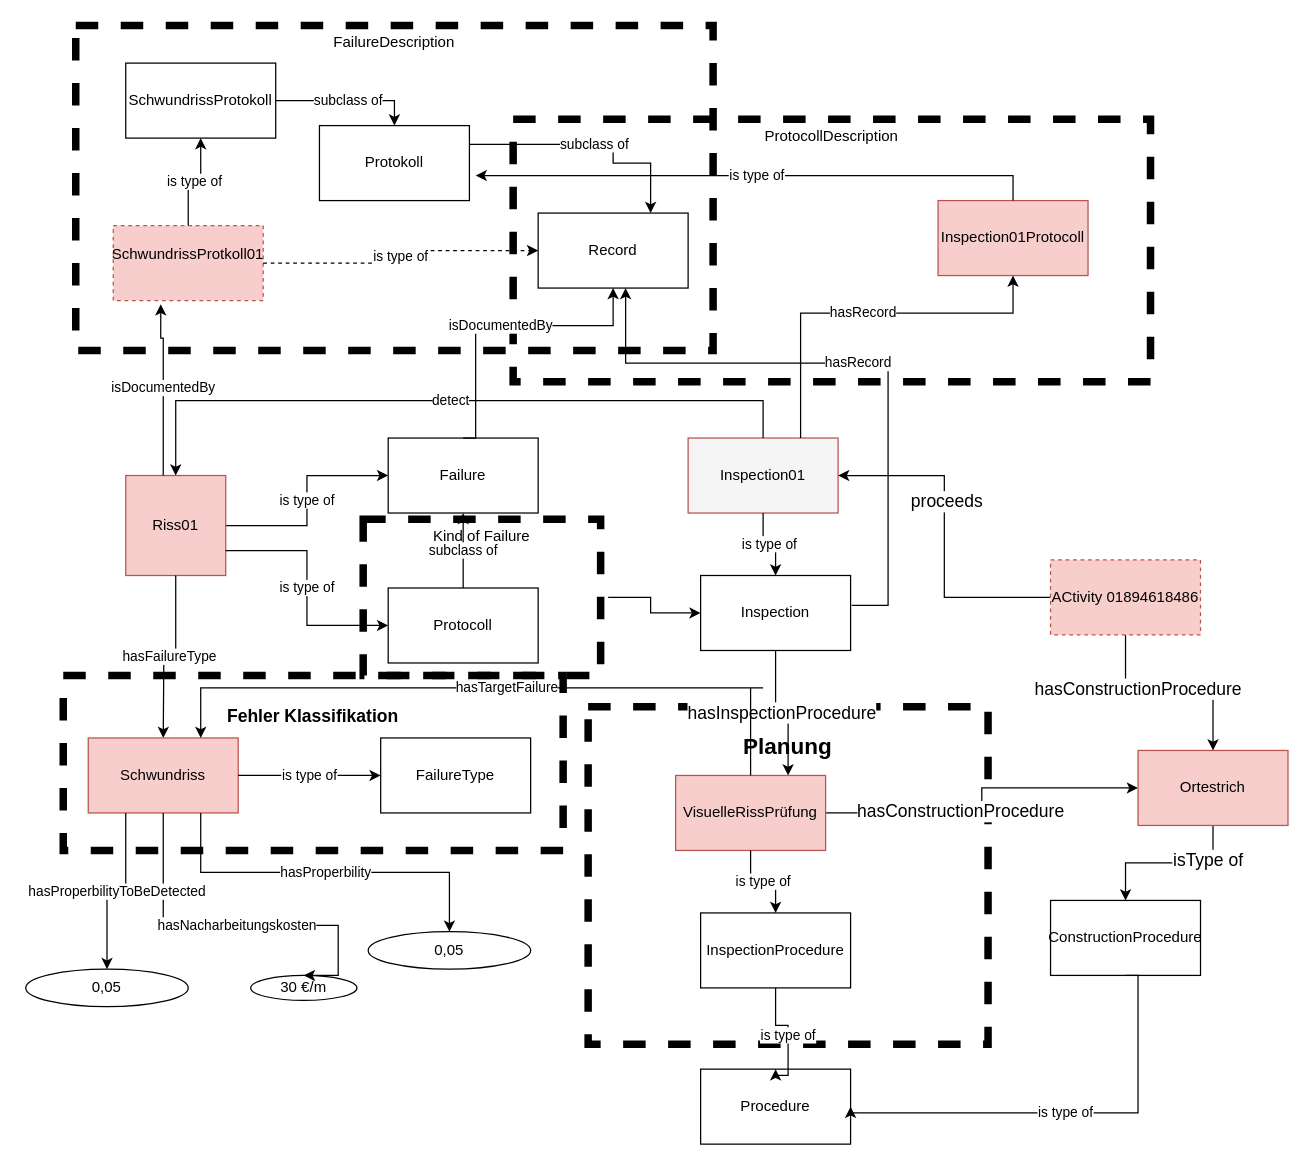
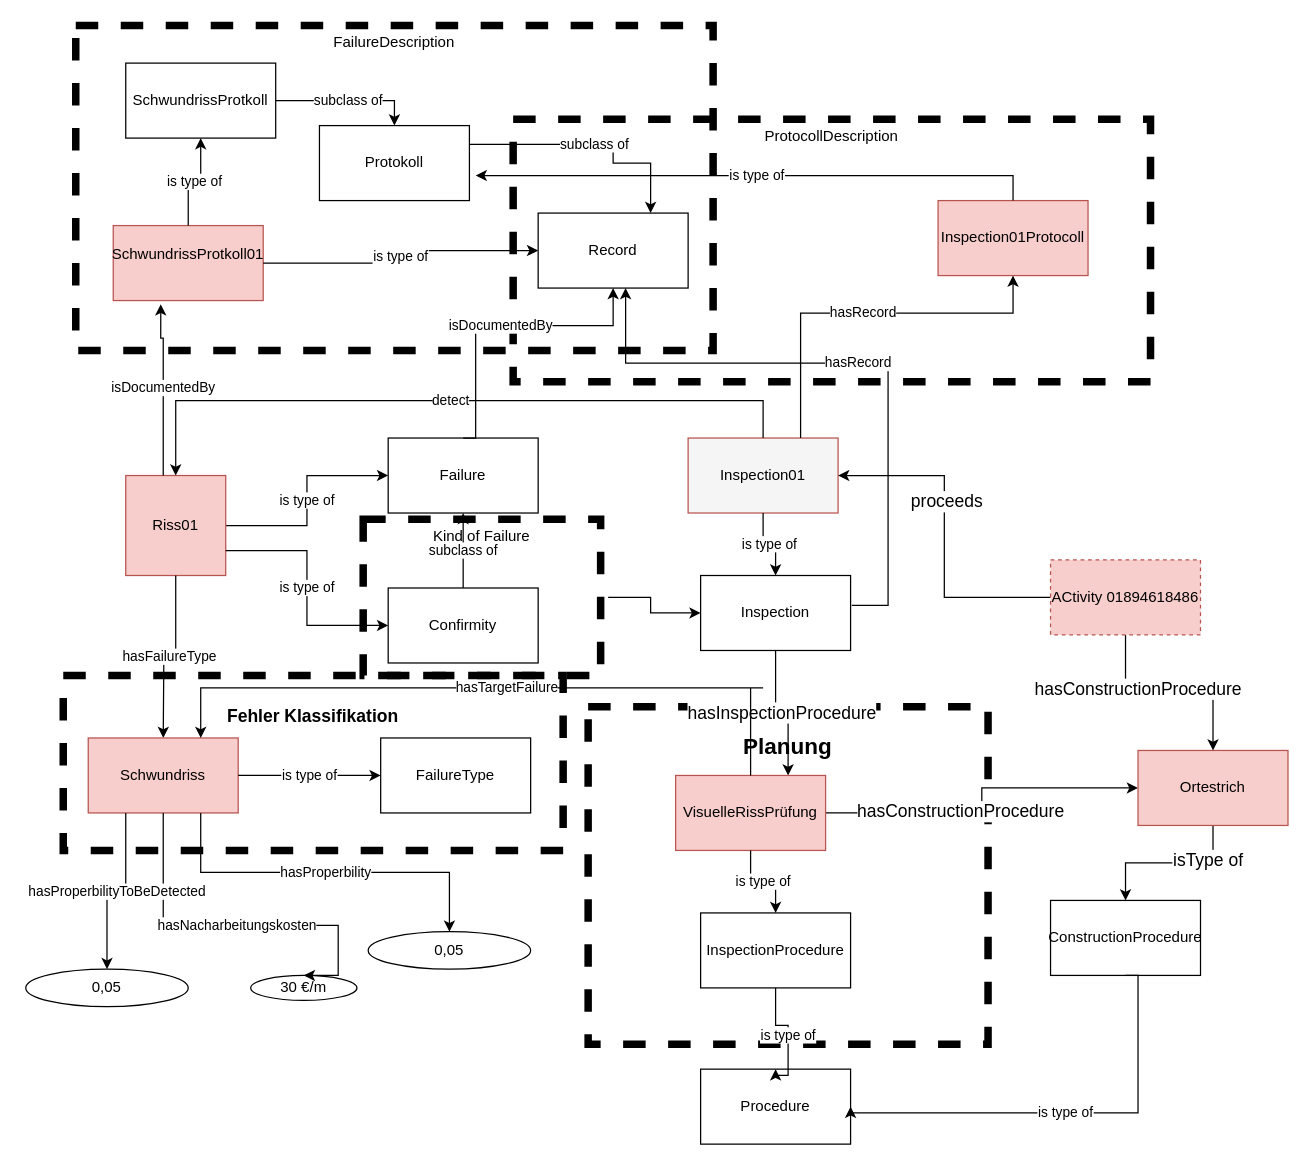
  <mxCell id="0" />
  <mxCell id="1" parent="0" />
  <mxCell id="2" value="" style="edgeStyle=orthogonalEdgeStyle;rounded=0;orthogonalLoop=1;jettySize=auto;html=1;fontSize=14;" edge="1" parent="1" source="3" target="20"><mxGeometry relative="1" as="geometry" /></mxCell>
  <mxCell id="3" value="Kind of Failure" style="rounded=0;whiteSpace=wrap;html=1;glass=0;strokeWidth=6;dashed=1;perimeterSpacing=6;gradientColor=none;fillColor=none;verticalAlign=top;" vertex="1" parent="1"><mxGeometry x="290" y="415" width="190" height="125" as="geometry" /></mxCell>
  <mxCell id="4" value="ProtocollDescription" style="rounded=0;whiteSpace=wrap;html=1;glass=0;strokeWidth=6;dashed=1;perimeterSpacing=6;gradientColor=none;fillColor=none;verticalAlign=top;" vertex="1" parent="1"><mxGeometry x="410" y="95" width="510" height="210" as="geometry" /></mxCell>
  <mxCell id="5" value="&lt;h2&gt;&lt;font style=&quot;font-size: 14px; line-height: 1.3;&quot;&gt;Fehler Klassifikation&lt;/font&gt;&lt;/h2&gt;" style="rounded=0;whiteSpace=wrap;html=1;glass=0;strokeWidth=6;dashed=1;perimeterSpacing=6;gradientColor=none;fillColor=none;verticalAlign=top;" vertex="1" parent="1"><mxGeometry x="50" y="540" width="400" height="140" as="geometry" /></mxCell>
  <mxCell id="6" value="&lt;h2&gt;Planung&lt;/h2&gt;" style="rounded=0;whiteSpace=wrap;html=1;glass=0;strokeWidth=6;dashed=1;perimeterSpacing=6;gradientColor=none;fillColor=none;verticalAlign=top;" vertex="1" parent="1"><mxGeometry x="470" y="565" width="320" height="270" as="geometry" /></mxCell>
  <mxCell id="7" value="is type of" style="edgeStyle=orthogonalEdgeStyle;rounded=0;orthogonalLoop=1;jettySize=auto;html=1;" edge="1" parent="1" source="8" target="10"><mxGeometry relative="1" as="geometry"><mxPoint x="370" y="390" as="targetPoint" /></mxGeometry></mxCell>
  <mxCell id="8" value="&lt;div&gt;Riss01&lt;/div&gt;" style="whiteSpace=wrap;html=1;aspect=fixed;flipH=0;flipV=1;fillColor=#f8cecc;strokeColor=#b85450;" vertex="1" parent="1"><mxGeometry x="100" y="380" width="80" height="80" as="geometry" /></mxCell>
  <mxCell id="9" value="subclass of" style="edgeStyle=orthogonalEdgeStyle;rounded=0;orthogonalLoop=1;jettySize=auto;html=1;entryX=0.5;entryY=1;entryDx=0;entryDy=0;exitX=0.5;exitY=0;exitDx=0;exitDy=0;" edge="1" parent="1" source="12" target="10"><mxGeometry relative="1" as="geometry"><mxPoint x="430" y="430" as="sourcePoint" /></mxGeometry></mxCell>
  <mxCell id="10" value="Failure" style="rounded=0;whiteSpace=wrap;html=1;" vertex="1" parent="1"><mxGeometry x="310" y="350" width="120" height="60" as="geometry" /></mxCell>
  <mxCell id="11" value="is type of" style="edgeStyle=orthogonalEdgeStyle;rounded=0;orthogonalLoop=1;jettySize=auto;html=1;exitX=1;exitY=0.75;exitDx=0;exitDy=0;entryX=0;entryY=0.5;entryDx=0;entryDy=0;" edge="1" parent="1" source="8" target="12"><mxGeometry relative="1" as="geometry"><mxPoint x="470" y="470" as="targetPoint" /><mxPoint x="250" y="400" as="sourcePoint" /></mxGeometry></mxCell>
- <mxCell id="12" value="Protocoll" style="rounded=0;whiteSpace=wrap;html=1;" vertex="1" parent="1"><mxGeometry x="310" y="470" width="120" height="60" as="geometry" /></mxCell>
+ <mxCell id="12" value="Confirmity" style="rounded=0;whiteSpace=wrap;html=1;" vertex="1" parent="1"><mxGeometry x="310" y="470" width="120" height="60" as="geometry" /></mxCell>
  <mxCell id="13" value="hasFailureType" style="edgeStyle=orthogonalEdgeStyle;rounded=0;orthogonalLoop=1;jettySize=auto;html=1;exitX=0.5;exitY=1;exitDx=0;exitDy=0;" edge="1" parent="1" source="8"><mxGeometry relative="1" as="geometry"><mxPoint x="130" y="590" as="targetPoint" /><mxPoint x="150" y="590" as="sourcePoint" /></mxGeometry></mxCell>
  <mxCell id="14" value="Schwundriss" style="rounded=0;whiteSpace=wrap;html=1;fillColor=#f8cecc;strokeColor=#b85450;" vertex="1" parent="1"><mxGeometry x="70" y="590" width="120" height="60" as="geometry" /></mxCell>
  <mxCell id="15" value="is type of" style="edgeStyle=orthogonalEdgeStyle;rounded=0;orthogonalLoop=1;jettySize=auto;html=1;exitX=1;exitY=0.5;exitDx=0;exitDy=0;entryX=0;entryY=0.5;entryDx=0;entryDy=0;" edge="1" parent="1" target="16" source="14"><mxGeometry relative="1" as="geometry"><mxPoint x="510" y="620" as="targetPoint" /><mxPoint x="210" y="590" as="sourcePoint" /></mxGeometry></mxCell>
  <mxCell id="16" value="FailureType" style="rounded=0;whiteSpace=wrap;html=1;" vertex="1" parent="1"><mxGeometry x="304" y="590" width="120" height="60" as="geometry" /></mxCell>
  <mxCell id="17" value="Inspection01" style="rounded=0;whiteSpace=wrap;html=1;fillColor=#f5f5f5;strokeColor=#b85450;" vertex="1" parent="1"><mxGeometry x="550" y="350" width="120" height="60" as="geometry" /></mxCell>
  <mxCell id="18" value="&lt;div&gt;detect&lt;/div&gt;" style="edgeStyle=orthogonalEdgeStyle;rounded=0;orthogonalLoop=1;jettySize=auto;html=1;exitX=0.5;exitY=0;exitDx=0;exitDy=0;" edge="1" parent="1" source="17"><mxGeometry relative="1" as="geometry"><mxPoint x="140" y="380" as="targetPoint" /><mxPoint x="140" y="470" as="sourcePoint" /><Array as="points"><mxPoint x="610" y="320" /><mxPoint x="140" y="320" /></Array></mxGeometry></mxCell>
  <mxCell id="19" value="hasInspectionProcedure" style="edgeStyle=orthogonalEdgeStyle;rounded=0;orthogonalLoop=1;jettySize=auto;html=1;fontSize=14;entryX=0.75;entryY=0;entryDx=0;entryDy=0;" edge="1" parent="1" source="20" target="24"><mxGeometry relative="1" as="geometry" /></mxCell>
  <mxCell id="20" value="Inspection" style="rounded=0;whiteSpace=wrap;html=1;" vertex="1" parent="1"><mxGeometry x="560" y="460" width="120" height="60" as="geometry" /></mxCell>
  <mxCell id="21" value="is type of" style="edgeStyle=orthogonalEdgeStyle;rounded=0;orthogonalLoop=1;jettySize=auto;html=1;entryX=0.5;entryY=0;entryDx=0;entryDy=0;exitX=0.5;exitY=1;exitDx=0;exitDy=0;" edge="1" parent="1" source="17" target="20"><mxGeometry relative="1" as="geometry"><mxPoint x="320" y="390" as="targetPoint" /><mxPoint x="180" y="430" as="sourcePoint" /></mxGeometry></mxCell>
  <mxCell id="22" style="edgeStyle=orthogonalEdgeStyle;rounded=0;orthogonalLoop=1;jettySize=auto;html=1;fontSize=14;" edge="1" parent="1" source="24" target="55"><mxGeometry relative="1" as="geometry" /></mxCell>
  <mxCell id="23" value="hasConstructionProcedure" style="edgeLabel;html=1;align=center;verticalAlign=middle;resizable=0;points=[];fontSize=14;" vertex="1" connectable="0" parent="22"><mxGeometry x="-0.201" y="2" relative="1" as="geometry"><mxPoint x="-1" as="offset" /></mxGeometry></mxCell>
  <mxCell id="24" value="VisuelleRissPrüfung" style="rounded=0;whiteSpace=wrap;html=1;fillColor=#f8cecc;strokeColor=#b85450;" vertex="1" parent="1"><mxGeometry x="540" y="620" width="120" height="60" as="geometry" /></mxCell>
  <mxCell id="25" value="hasTargetFailure" style="edgeStyle=orthogonalEdgeStyle;rounded=0;orthogonalLoop=1;jettySize=auto;html=1;exitX=0.5;exitY=0;exitDx=0;exitDy=0;" edge="1" parent="1" source="24"><mxGeometry relative="1" as="geometry"><mxPoint x="160" y="590" as="targetPoint" /><mxPoint x="140" y="740" as="sourcePoint" /><Array as="points"><mxPoint x="610" y="550" /><mxPoint x="160" y="550" /><mxPoint x="160" y="590" /></Array></mxGeometry></mxCell>
  <mxCell id="26" value="InspectionProcedure" style="rounded=0;whiteSpace=wrap;html=1;" vertex="1" parent="1"><mxGeometry x="560" y="730" width="120" height="60" as="geometry" /></mxCell>
  <mxCell id="27" value="is type of" style="edgeStyle=orthogonalEdgeStyle;rounded=0;orthogonalLoop=1;jettySize=auto;html=1;entryX=0.5;entryY=0;entryDx=0;entryDy=0;exitX=0.5;exitY=1;exitDx=0;exitDy=0;" edge="1" parent="1" source="24" target="26"><mxGeometry relative="1" as="geometry"><mxPoint x="320" y="660" as="targetPoint" /><mxPoint x="180" y="700" as="sourcePoint" /></mxGeometry></mxCell>
  <mxCell id="28" value="&lt;div&gt;0,05&lt;/div&gt;" style="ellipse;whiteSpace=wrap;html=1;" vertex="1" parent="1"><mxGeometry x="294" y="745" width="130" height="30" as="geometry" /></mxCell>
  <mxCell id="29" value="hasProperbility" style="edgeStyle=orthogonalEdgeStyle;rounded=0;orthogonalLoop=1;jettySize=auto;html=1;exitX=0.75;exitY=1;exitDx=0;exitDy=0;entryX=0.5;entryY=0;entryDx=0;entryDy=0;" edge="1" parent="1" source="14" target="28"><mxGeometry relative="1" as="geometry"><mxPoint x="314" y="630" as="targetPoint" /><mxPoint x="200" y="630" as="sourcePoint" /></mxGeometry></mxCell>
  <mxCell id="30" value="FailureDescription" style="rounded=0;whiteSpace=wrap;html=1;glass=0;strokeWidth=6;dashed=1;perimeterSpacing=6;gradientColor=none;fillColor=none;verticalAlign=top;" vertex="1" parent="1"><mxGeometry x="60" y="20" width="510" height="260" as="geometry" /></mxCell>
  <mxCell id="31" value="Record" style="rounded=0;whiteSpace=wrap;html=1;" vertex="1" parent="1"><mxGeometry x="430" y="170" width="120" height="60" as="geometry" /></mxCell>
- <mxCell id="32" value="&lt;div&gt;SchwundrissProtkoll01&lt;/div&gt;&lt;div&gt;&lt;br&gt;&lt;/div&gt;" style="rounded=0;whiteSpace=wrap;html=1;fillColor=#f8cecc;strokeColor=#b85450;dashed=1;" vertex="1" parent="1"><mxGeometry x="90" y="180" width="120" height="60" as="geometry" /></mxCell>
- <mxCell id="33" value="is type of" style="edgeStyle=orthogonalEdgeStyle;rounded=0;orthogonalLoop=1;jettySize=auto;html=1;exitX=1;exitY=0.5;exitDx=0;exitDy=0;entryX=0;entryY=0.5;entryDx=0;entryDy=0;dashed=1;" edge="1" parent="1" source="32" target="31"><mxGeometry relative="1" as="geometry"><mxPoint x="380" y="180" as="targetPoint" /><mxPoint x="240" y="220" as="sourcePoint" /></mxGeometry></mxCell>
+ <mxCell id="32" value="&lt;div&gt;SchwundrissProtkoll01&lt;/div&gt;&lt;div&gt;&lt;br&gt;&lt;/div&gt;" style="rounded=0;whiteSpace=wrap;html=1;fillColor=#f8cecc;strokeColor=#b85450;" vertex="1" parent="1"><mxGeometry x="90" y="180" width="120" height="60" as="geometry" /></mxCell>
+ <mxCell id="33" value="is type of" style="edgeStyle=orthogonalEdgeStyle;rounded=0;orthogonalLoop=1;jettySize=auto;html=1;exitX=1;exitY=0.5;exitDx=0;exitDy=0;entryX=0;entryY=0.5;entryDx=0;entryDy=0;" edge="1" parent="1" source="32" target="31"><mxGeometry relative="1" as="geometry"><mxPoint x="380" y="180" as="targetPoint" /><mxPoint x="240" y="220" as="sourcePoint" /></mxGeometry></mxCell>
  <mxCell id="34" value="isDocumentedBy" style="edgeStyle=orthogonalEdgeStyle;rounded=0;orthogonalLoop=1;jettySize=auto;html=1;exitX=0.5;exitY=0;exitDx=0;exitDy=0;entryX=0.5;entryY=1;entryDx=0;entryDy=0;" edge="1" parent="1" source="10" target="31"><mxGeometry relative="1" as="geometry"><mxPoint x="150" y="390" as="targetPoint" /><mxPoint x="620" y="360" as="sourcePoint" /><Array as="points"><mxPoint x="380" y="350" /><mxPoint x="380" y="260" /><mxPoint x="490" y="260" /></Array></mxGeometry></mxCell>
  <mxCell id="35" value="hasRecord" style="edgeStyle=orthogonalEdgeStyle;rounded=0;orthogonalLoop=1;jettySize=auto;html=1;exitX=1.008;exitY=0.4;exitDx=0;exitDy=0;exitPerimeter=0;" edge="1" parent="1" source="20" target="31"><mxGeometry relative="1" as="geometry"><mxPoint x="500" y="240" as="targetPoint" /><mxPoint x="380" y="360" as="sourcePoint" /><Array as="points"><mxPoint x="710" y="484" /><mxPoint x="710" y="290" /><mxPoint x="500" y="290" /></Array></mxGeometry></mxCell>
  <mxCell id="36" value="Protokoll" style="rounded=0;whiteSpace=wrap;html=1;" vertex="1" parent="1"><mxGeometry x="255" y="100" width="120" height="60" as="geometry" /></mxCell>
  <mxCell id="37" value="is type of" style="edgeStyle=orthogonalEdgeStyle;rounded=0;orthogonalLoop=1;jettySize=auto;html=1;exitX=0.5;exitY=0;exitDx=0;exitDy=0;entryX=0.5;entryY=1;entryDx=0;entryDy=0;" edge="1" parent="1" target="48" source="32"><mxGeometry relative="1" as="geometry"><mxPoint x="210" y="110" as="targetPoint" /><mxPoint x="40" y="140" as="sourcePoint" /></mxGeometry></mxCell>
  <mxCell id="38" value="subclass of" style="edgeStyle=orthogonalEdgeStyle;rounded=0;orthogonalLoop=1;jettySize=auto;html=1;entryX=0.75;entryY=0;entryDx=0;entryDy=0;exitX=1;exitY=0.25;exitDx=0;exitDy=0;" edge="1" parent="1" source="36" target="31"><mxGeometry relative="1" as="geometry"><mxPoint x="380" y="480" as="sourcePoint" /><mxPoint x="380" y="420" as="targetPoint" /><Array as="points"><mxPoint x="490" y="115" /><mxPoint x="490" y="130" /><mxPoint x="520" y="130" /></Array></mxGeometry></mxCell>
  <mxCell id="39" value="isDocumentedBy" style="edgeStyle=orthogonalEdgeStyle;rounded=0;orthogonalLoop=1;jettySize=auto;html=1;exitX=0.5;exitY=0;exitDx=0;exitDy=0;entryX=0.317;entryY=1.05;entryDx=0;entryDy=0;entryPerimeter=0;" edge="1" parent="1" target="32"><mxGeometry relative="1" as="geometry"><mxPoint x="130" y="230" as="targetPoint" /><mxPoint x="130" y="380" as="sourcePoint" /><Array as="points"><mxPoint x="130" y="270" /><mxPoint x="128" y="270" /></Array></mxGeometry></mxCell>
  <mxCell id="40" value="Inspection01Protocoll" style="rounded=0;whiteSpace=wrap;html=1;fillColor=#f8cecc;strokeColor=#b85450;" vertex="1" parent="1"><mxGeometry x="750" y="160" width="120" height="60" as="geometry" /></mxCell>
  <mxCell id="41" value="hasRecord" style="edgeStyle=orthogonalEdgeStyle;rounded=0;orthogonalLoop=1;jettySize=auto;html=1;exitX=0.75;exitY=0;exitDx=0;exitDy=0;entryX=0.5;entryY=1;entryDx=0;entryDy=0;" edge="1" parent="1" source="17" target="40"><mxGeometry relative="1" as="geometry"><mxPoint x="510" y="240" as="targetPoint" /><mxPoint x="690.96" y="494" as="sourcePoint" /><Array as="points"><mxPoint x="640" y="250" /><mxPoint x="810" y="250" /></Array></mxGeometry></mxCell>
  <mxCell id="42" value="is type of" style="edgeStyle=orthogonalEdgeStyle;rounded=0;orthogonalLoop=1;jettySize=auto;html=1;exitX=0.5;exitY=0;exitDx=0;exitDy=0;" edge="1" parent="1" source="40"><mxGeometry relative="1" as="geometry"><mxPoint x="380" y="140" as="targetPoint" /><mxPoint x="160" y="190" as="sourcePoint" /><Array as="points"><mxPoint x="810" y="140" /><mxPoint x="380" y="140" /></Array></mxGeometry></mxCell>
  <mxCell id="43" value="30 €/m" style="ellipse;whiteSpace=wrap;html=1;" vertex="1" parent="1"><mxGeometry x="200" y="780" width="85" height="20" as="geometry" /></mxCell>
  <mxCell id="44" value="hasNacharbeitungskosten" style="edgeStyle=orthogonalEdgeStyle;rounded=0;orthogonalLoop=1;jettySize=auto;html=1;entryX=0.5;entryY=0;entryDx=0;entryDy=0;" edge="1" parent="1" source="14" target="43"><mxGeometry relative="1" as="geometry"><mxPoint x="555" y="810" as="targetPoint" /><mxPoint x="170" y="660" as="sourcePoint" /><Array as="points"><mxPoint x="130" y="740" /><mxPoint x="270" y="740" /><mxPoint x="270" y="780" /></Array></mxGeometry></mxCell>
  <mxCell id="45" value="&lt;div&gt;0,05&lt;/div&gt;" style="ellipse;whiteSpace=wrap;html=1;" vertex="1" parent="1"><mxGeometry x="20" y="775" width="130" height="30" as="geometry" /></mxCell>
  <mxCell id="46" value="hasProperbilityToBeDetected" style="edgeStyle=orthogonalEdgeStyle;rounded=0;orthogonalLoop=1;jettySize=auto;html=1;exitX=0.25;exitY=1;exitDx=0;exitDy=0;entryX=0.5;entryY=0;entryDx=0;entryDy=0;" edge="1" parent="1" target="45" source="14"><mxGeometry relative="1" as="geometry"><mxPoint x="74" y="677.5" as="targetPoint" /><mxPoint x="-80" y="697.5" as="sourcePoint" /></mxGeometry></mxCell>
  <mxCell id="47" value="subclass of" style="edgeStyle=orthogonalEdgeStyle;rounded=0;orthogonalLoop=1;jettySize=auto;html=1;entryX=0.5;entryY=0;entryDx=0;entryDy=0;exitX=1;exitY=0.5;exitDx=0;exitDy=0;" edge="1" parent="1" source="48" target="36"><mxGeometry relative="1" as="geometry"><mxPoint x="220" y="10" as="sourcePoint" /><mxPoint x="160" y="-10" as="targetPoint" /></mxGeometry></mxCell>
- <mxCell id="48" value="SchwundrissProtokoll" style="rounded=0;whiteSpace=wrap;html=1;" vertex="1" parent="1"><mxGeometry x="100" y="50" width="120" height="60" as="geometry" /></mxCell>
+ <mxCell id="48" value="SchwundrissProtkoll" style="rounded=0;whiteSpace=wrap;html=1;" vertex="1" parent="1"><mxGeometry x="100" y="50" width="120" height="60" as="geometry" /></mxCell>
  <mxCell id="49" value="Procedure" style="rounded=0;whiteSpace=wrap;html=1;" vertex="1" parent="1"><mxGeometry x="560" y="855" width="120" height="60" as="geometry" /></mxCell>
  <mxCell id="50" value="is type of" style="edgeStyle=orthogonalEdgeStyle;rounded=0;orthogonalLoop=1;jettySize=auto;html=1;entryX=0.5;entryY=0;entryDx=0;entryDy=0;exitX=0.5;exitY=1;exitDx=0;exitDy=0;" edge="1" parent="1" source="26" target="49"><mxGeometry relative="1" as="geometry"><mxPoint x="630" y="740" as="targetPoint" /><mxPoint x="620" y="690" as="sourcePoint" /><Array as="points"><mxPoint x="620" y="820" /><mxPoint x="630" y="820" /><mxPoint x="630" y="860" /></Array></mxGeometry></mxCell>
  <mxCell id="51" value="ConstructionProcedure" style="rounded=0;whiteSpace=wrap;html=1;" vertex="1" parent="1"><mxGeometry x="840" y="720" width="120" height="60" as="geometry" /></mxCell>
  <mxCell id="52" value="is type of" style="edgeStyle=orthogonalEdgeStyle;rounded=0;orthogonalLoop=1;jettySize=auto;html=1;entryX=1;entryY=0.5;entryDx=0;entryDy=0;exitX=0.5;exitY=1;exitDx=0;exitDy=0;" edge="1" parent="1" source="51" target="49"><mxGeometry relative="1" as="geometry"><mxPoint x="620" y="870" as="targetPoint" /><mxPoint x="630" y="800" as="sourcePoint" /><Array as="points"><mxPoint x="910" y="780" /><mxPoint x="910" y="890" /></Array></mxGeometry></mxCell>
  <mxCell id="53" style="edgeStyle=orthogonalEdgeStyle;rounded=0;orthogonalLoop=1;jettySize=auto;html=1;fontSize=14;" edge="1" parent="1" source="55" target="51"><mxGeometry relative="1" as="geometry" /></mxCell>
  <mxCell id="54" value="&lt;div&gt;isType of&lt;/div&gt;" style="edgeLabel;html=1;align=center;verticalAlign=middle;resizable=0;points=[];fontSize=14;" vertex="1" connectable="0" parent="53"><mxGeometry x="-0.475" y="-3" relative="1" as="geometry"><mxPoint x="-1" as="offset" /></mxGeometry></mxCell>
  <mxCell id="55" value="Ortestrich" style="rounded=0;whiteSpace=wrap;html=1;fillColor=#f8cecc;strokeColor=#b85450;" vertex="1" parent="1"><mxGeometry x="910" y="600" width="120" height="60" as="geometry" /></mxCell>
  <mxCell id="56" style="edgeStyle=orthogonalEdgeStyle;rounded=0;orthogonalLoop=1;jettySize=auto;html=1;fontSize=14;" edge="1" parent="1" source="60" target="55"><mxGeometry relative="1" as="geometry" /></mxCell>
  <mxCell id="57" value="hasConstructionProcedure" style="edgeLabel;html=1;align=center;verticalAlign=middle;resizable=0;points=[];fontSize=14;" vertex="1" connectable="0" parent="56"><mxGeometry x="-0.316" y="2" relative="1" as="geometry"><mxPoint y="-1" as="offset" /></mxGeometry></mxCell>
  <mxCell id="58" style="edgeStyle=orthogonalEdgeStyle;rounded=0;orthogonalLoop=1;jettySize=auto;html=1;entryX=1;entryY=0.5;entryDx=0;entryDy=0;fontSize=14;" edge="1" parent="1" source="60" target="17"><mxGeometry relative="1" as="geometry" /></mxCell>
  <mxCell id="59" value="proceeds" style="edgeLabel;html=1;align=center;verticalAlign=middle;resizable=0;points=[];fontSize=14;" vertex="1" connectable="0" parent="58"><mxGeometry x="0.2" y="-1" relative="1" as="geometry"><mxPoint y="-1" as="offset" /></mxGeometry></mxCell>
  <mxCell id="60" value="ACtivity 01894618486" style="rounded=0;whiteSpace=wrap;html=1;fillColor=#f8cecc;strokeColor=#b85450;dashed=1;" vertex="1" parent="1"><mxGeometry x="840" y="447.5" width="120" height="60" as="geometry" /></mxCell>
